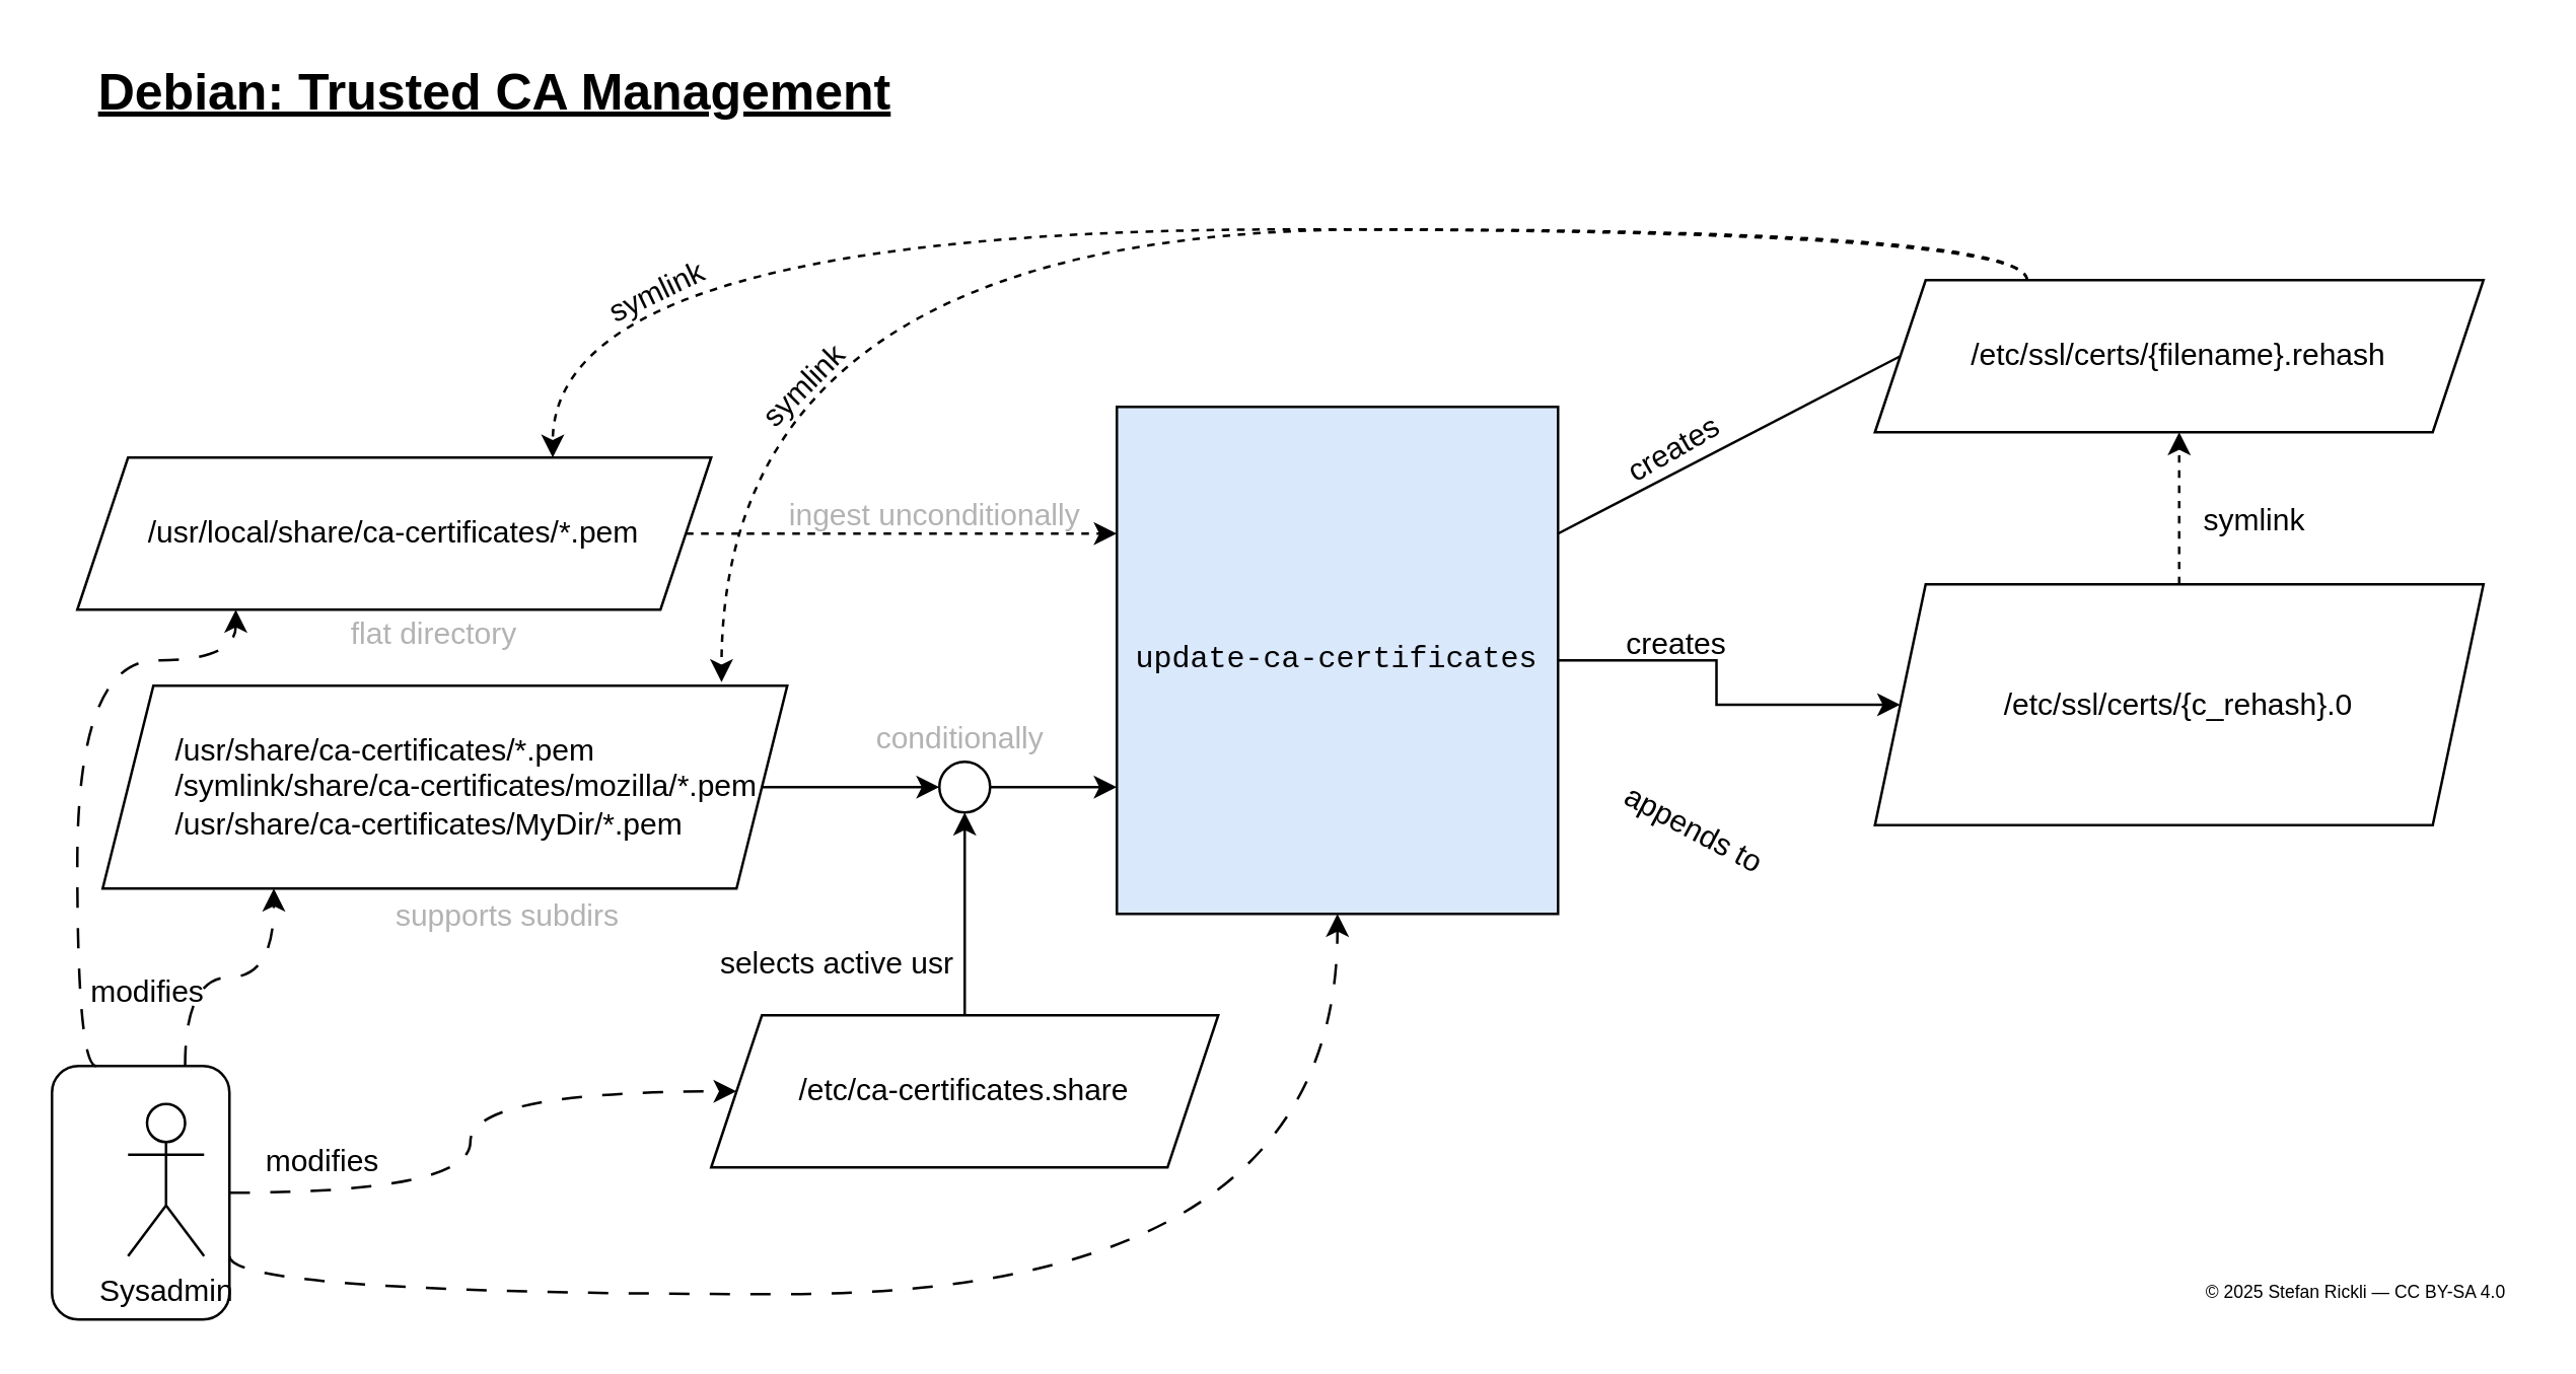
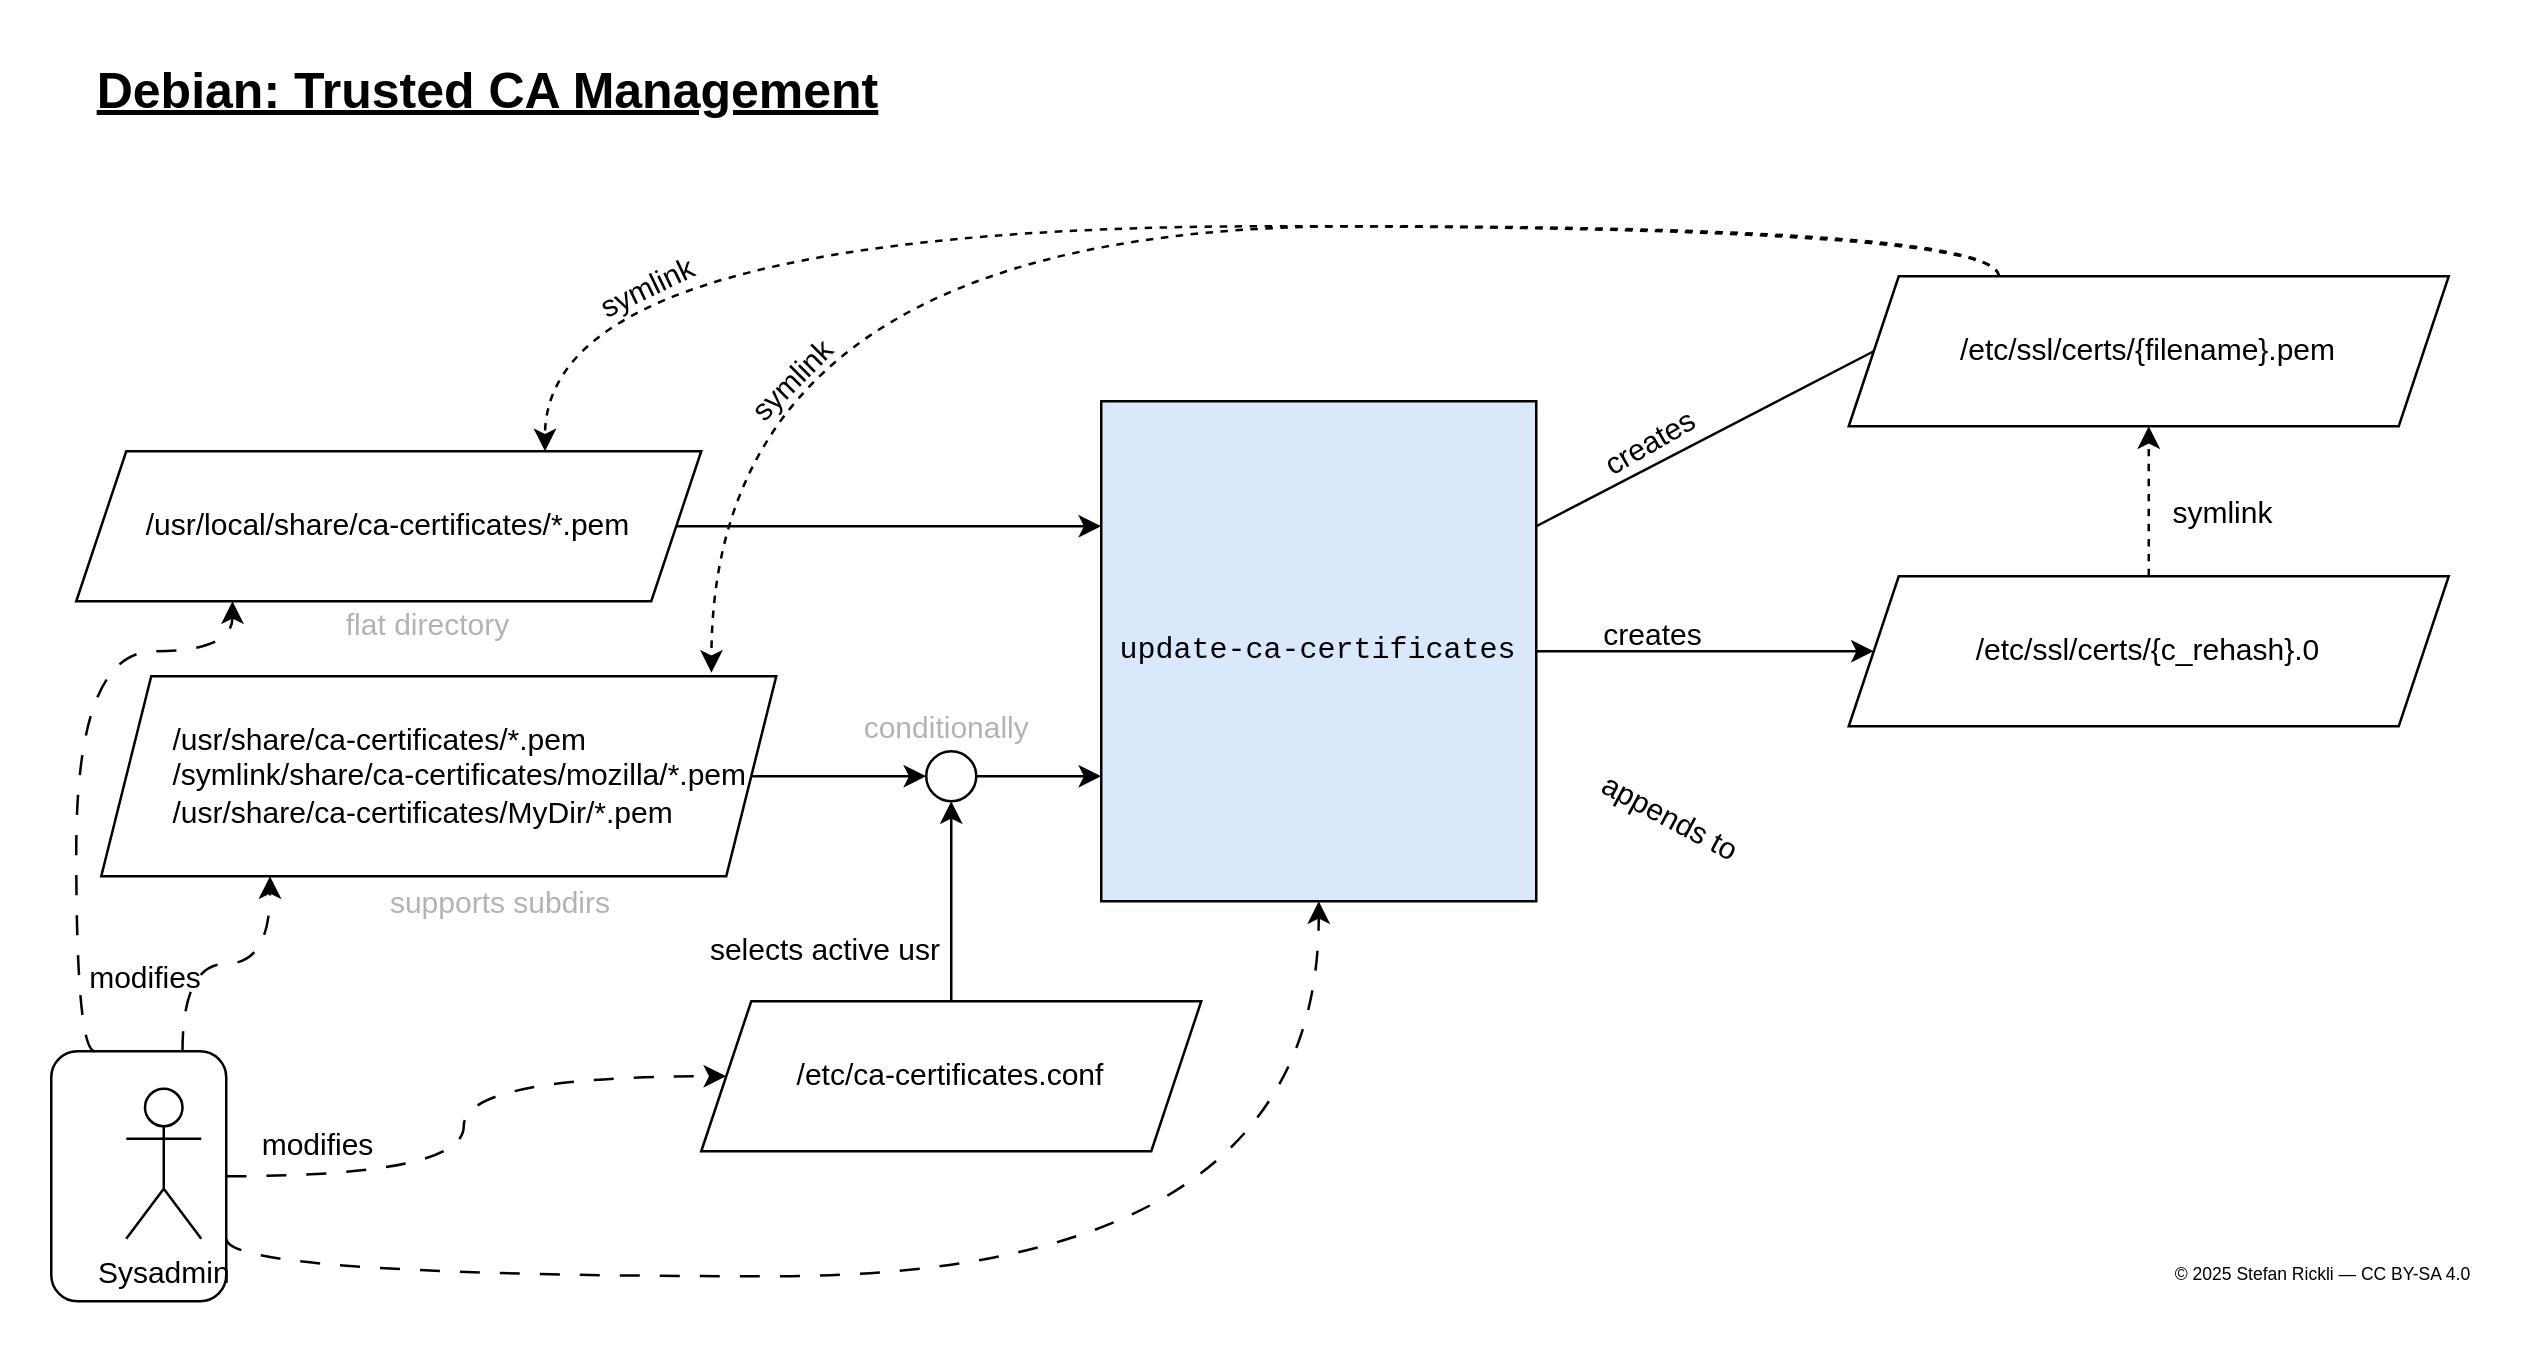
  <mxCell id="0" />
  <mxCell id="1" parent="0" />
  <mxCell id="2" style="edgeStyle=orthogonalEdgeStyle;rounded=0;orthogonalLoop=1;jettySize=auto;html=1;exitX=1;exitY=0.5;exitDx=0;exitDy=0;entryX=0;entryY=0.5;entryDx=0;entryDy=0;" parent="1" source="4" target="17" edge="1"><mxGeometry relative="1" as="geometry" /></mxCell>
  <mxCell id="3" style="rounded=0;orthogonalLoop=1;jettySize=auto;html=1;exitX=1;exitY=0.25;exitDx=0;exitDy=0;entryX=0;entryY=0.5;entryDx=0;entryDy=0;endArrow=none;" parent="1" source="4" target="15" edge="1"><mxGeometry relative="1" as="geometry"><mxPoint x="699" y="200" as="targetPoint" /></mxGeometry></mxCell>
  <mxCell id="4" value="update-ca-certificates" style="rounded=0;whiteSpace=wrap;html=1;fontFamily=Courier New;fillColor=#dae8fc;" parent="1" vertex="1"><mxGeometry x="440" y="160" width="174" height="200" as="geometry" /></mxCell>
- <mxCell id="5" style="edgeStyle=orthogonalEdgeStyle;rounded=0;orthogonalLoop=1;jettySize=auto;html=1;exitX=1;exitY=0.5;exitDx=0;exitDy=0;entryX=0;entryY=0.25;entryDx=0;entryDy=0;dashed=1;" parent="1" source="6" target="4" edge="1"><mxGeometry relative="1" as="geometry" /></mxCell>
+ <mxCell id="5" style="edgeStyle=orthogonalEdgeStyle;rounded=0;orthogonalLoop=1;jettySize=auto;html=1;exitX=1;exitY=0.5;exitDx=0;exitDy=0;entryX=0;entryY=0.25;entryDx=0;entryDy=0;" parent="1" source="6" target="4" edge="1"><mxGeometry relative="1" as="geometry" /></mxCell>
  <mxCell id="6" value="/usr/local/share/ca-certificates/*.pem" style="shape=parallelogram;perimeter=parallelogramPerimeter;whiteSpace=wrap;html=1;fixedSize=1;" parent="1" vertex="1"><mxGeometry x="30" y="180" width="250" height="60" as="geometry" /></mxCell>
  <mxCell id="7" style="edgeStyle=orthogonalEdgeStyle;rounded=0;orthogonalLoop=1;jettySize=auto;html=1;exitX=1;exitY=0.5;exitDx=0;exitDy=0;entryX=0;entryY=0.5;entryDx=0;entryDy=0;" parent="1" source="8" target="10" edge="1"><mxGeometry relative="1" as="geometry" /></mxCell>
  <mxCell id="8" value="/usr/share/ca-certificates/*.pem&lt;div&gt;/symlink/share/ca-certificates/mozilla/*.pem&lt;/div&gt;&lt;div&gt;/usr/share/ca-certificates/MyDir/*.pem&lt;/div&gt;" style="shape=parallelogram;perimeter=parallelogramPerimeter;whiteSpace=wrap;html=1;fixedSize=1;align=left;labelPosition=center;verticalLabelPosition=middle;verticalAlign=middle;spacingLeft=27;" parent="1" vertex="1"><mxGeometry x="40" y="270" width="270" height="80" as="geometry" /></mxCell>
  <mxCell id="9" value="" style="edgeStyle=orthogonalEdgeStyle;rounded=0;orthogonalLoop=1;jettySize=auto;html=1;entryX=0;entryY=0.75;entryDx=0;entryDy=0;" parent="1" source="10" target="4" edge="1"><mxGeometry relative="1" as="geometry"><mxPoint x="370" y="360" as="targetPoint" /><Array as="points" /></mxGeometry></mxCell>
  <mxCell id="10" value="" style="ellipse;whiteSpace=wrap;html=1;aspect=fixed;" parent="1" vertex="1"><mxGeometry x="370" y="300" width="20" height="20" as="geometry" /></mxCell>
  <mxCell id="11" value="" style="edgeStyle=orthogonalEdgeStyle;rounded=0;orthogonalLoop=1;jettySize=auto;html=1;entryX=0.5;entryY=1;entryDx=0;entryDy=0;" parent="1" source="12" target="10" edge="1"><mxGeometry relative="1" as="geometry"><mxPoint x="360" y="350" as="targetPoint" /></mxGeometry></mxCell>
- <mxCell id="12" value="/etc/ca-certificates.share" style="shape=parallelogram;perimeter=parallelogramPerimeter;whiteSpace=wrap;html=1;fixedSize=1;" parent="1" vertex="1"><mxGeometry x="280" y="400" width="200" height="60" as="geometry" /></mxCell>
+ <mxCell id="12" value="/etc/ca-certificates.conf" style="shape=parallelogram;perimeter=parallelogramPerimeter;whiteSpace=wrap;html=1;fixedSize=1;" parent="1" vertex="1"><mxGeometry x="280" y="400" width="200" height="60" as="geometry" /></mxCell>
  <mxCell id="13" value="selects active usr" style="text;html=1;whiteSpace=wrap;strokeColor=none;fillColor=none;align=right;verticalAlign=middle;rounded=0;" parent="1" vertex="1"><mxGeometry x="269" y="365" width="109" height="30" as="geometry" /></mxCell>
  <mxCell id="14" style="edgeStyle=orthogonalEdgeStyle;curved=1;rounded=0;orthogonalLoop=1;jettySize=auto;html=1;exitX=0.25;exitY=0;exitDx=0;exitDy=0;entryX=0.75;entryY=0;entryDx=0;entryDy=0;dashed=1;" parent="1" source="15" target="6" edge="1"><mxGeometry relative="1" as="geometry" /></mxCell>
- <mxCell id="15" value="/etc/ssl/certs/{filename}.rehash" style="shape=parallelogram;perimeter=parallelogramPerimeter;whiteSpace=wrap;html=1;fixedSize=1;" parent="1" vertex="1"><mxGeometry x="739" y="110" width="240" height="60" as="geometry" /></mxCell>
+ <mxCell id="15" value="/etc/ssl/certs/{filename}.pem" style="shape=parallelogram;perimeter=parallelogramPerimeter;whiteSpace=wrap;html=1;fixedSize=1;" parent="1" vertex="1"><mxGeometry x="739" y="110" width="240" height="60" as="geometry" /></mxCell>
  <mxCell id="16" style="edgeStyle=orthogonalEdgeStyle;curved=1;rounded=0;orthogonalLoop=1;jettySize=auto;html=1;exitX=0.5;exitY=0;exitDx=0;exitDy=0;entryX=0.5;entryY=1;entryDx=0;entryDy=0;dashed=1;" parent="1" source="17" target="15" edge="1"><mxGeometry relative="1" as="geometry" /></mxCell>
- <mxCell id="17" value="/etc/ssl/certs/{c_rehash}.0" style="shape=parallelogram;perimeter=parallelogramPerimeter;whiteSpace=wrap;html=1;fixedSize=1;" parent="1" vertex="1"><mxGeometry x="739" y="230" width="240" height="95" as="geometry" /></mxCell>
+ <mxCell id="17" value="/etc/ssl/certs/{c_rehash}.0" style="shape=parallelogram;perimeter=parallelogramPerimeter;whiteSpace=wrap;html=1;fixedSize=1;" parent="1" vertex="1"><mxGeometry x="739" y="230" width="240" height="60" as="geometry" /></mxCell>
  <mxCell id="18" style="edgeStyle=orthogonalEdgeStyle;curved=1;rounded=0;orthogonalLoop=1;jettySize=auto;html=1;exitX=0.25;exitY=0;exitDx=0;exitDy=0;entryX=0.904;entryY=-0.017;entryDx=0;entryDy=0;entryPerimeter=0;dashed=1;" parent="1" source="15" target="8" edge="1"><mxGeometry relative="1" as="geometry" /></mxCell>
  <mxCell id="19" value="appends to" style="text;html=1;whiteSpace=wrap;strokeColor=none;fillColor=none;align=center;verticalAlign=middle;rounded=0;rotation=28.1;" parent="1" vertex="1"><mxGeometry x="627.82" y="311.71" width="80" height="30" as="geometry" /></mxCell>
  <mxCell id="20" value="creates" style="text;html=1;whiteSpace=wrap;strokeColor=none;fillColor=none;align=center;verticalAlign=middle;rounded=0;" parent="1" vertex="1"><mxGeometry x="631" y="239" width="60" height="30" as="geometry" /></mxCell>
  <mxCell id="21" value="creates" style="text;html=1;whiteSpace=wrap;strokeColor=none;fillColor=none;align=center;verticalAlign=middle;rounded=0;rotation=-30;" parent="1" vertex="1"><mxGeometry x="630" y="162" width="60" height="30" as="geometry" /></mxCell>
  <mxCell id="22" value="symlink" style="text;html=1;whiteSpace=wrap;strokeColor=none;fillColor=none;align=center;verticalAlign=middle;rounded=0;rotation=-25.6;" parent="1" vertex="1"><mxGeometry x="229" y="100" width="60" height="30" as="geometry" /></mxCell>
  <mxCell id="23" value="symlink" style="text;html=1;whiteSpace=wrap;strokeColor=none;fillColor=none;align=center;verticalAlign=middle;rounded=0;rotation=-45;" parent="1" vertex="1"><mxGeometry x="286.996" y="137" width="60" height="30" as="geometry" /></mxCell>
  <mxCell id="24" value="symlink" style="text;html=1;whiteSpace=wrap;strokeColor=none;fillColor=none;align=center;verticalAlign=middle;rounded=0;" parent="1" vertex="1"><mxGeometry x="859" y="190" width="60" height="30" as="geometry" /></mxCell>
  <mxCell id="25" value="Debian: Trusted CA Management" style="text;html=1;whiteSpace=wrap;strokeColor=none;fillColor=none;align=center;verticalAlign=middle;rounded=0;fontSize=20;fontStyle=5;labelBorderColor=none;spacingLeft=0;" parent="1" vertex="1"><mxGeometry x="30" y="20" width="330" height="30" as="geometry" /></mxCell>
  <mxCell id="26" value="Sysadmin" style="shape=umlActor;verticalLabelPosition=bottom;verticalAlign=top;html=1;outlineConnect=0;" parent="1" vertex="1"><mxGeometry x="50" y="435" width="30" height="60" as="geometry" /></mxCell>
  <mxCell id="27" style="edgeStyle=orthogonalEdgeStyle;curved=1;rounded=0;orthogonalLoop=1;jettySize=auto;html=1;exitX=0.25;exitY=0;exitDx=0;exitDy=0;entryX=0.25;entryY=1;entryDx=0;entryDy=0;dashed=1;dashPattern=8 8;" parent="1" source="31" target="6" edge="1"><mxGeometry relative="1" as="geometry"><Array as="points"><mxPoint x="30" y="420" /><mxPoint x="30" y="260" /><mxPoint x="93" y="260" /></Array></mxGeometry></mxCell>
  <mxCell id="28" style="edgeStyle=orthogonalEdgeStyle;curved=1;rounded=0;orthogonalLoop=1;jettySize=auto;html=1;exitX=0.75;exitY=0;exitDx=0;exitDy=0;entryX=0.25;entryY=1;entryDx=0;entryDy=0;dashed=1;dashPattern=8 8;" parent="1" source="31" target="8" edge="1"><mxGeometry relative="1" as="geometry" /></mxCell>
  <mxCell id="29" style="edgeStyle=orthogonalEdgeStyle;curved=1;rounded=0;orthogonalLoop=1;jettySize=auto;html=1;exitX=1;exitY=0.5;exitDx=0;exitDy=0;entryX=0;entryY=0.5;entryDx=0;entryDy=0;dashed=1;dashPattern=8 8;" parent="1" source="31" target="12" edge="1"><mxGeometry relative="1" as="geometry" /></mxCell>
  <mxCell id="30" style="edgeStyle=orthogonalEdgeStyle;curved=1;rounded=0;orthogonalLoop=1;jettySize=auto;html=1;exitX=1;exitY=0.75;exitDx=0;exitDy=0;entryX=0.5;entryY=1;entryDx=0;entryDy=0;dashed=1;dashPattern=8 8;" parent="1" source="31" target="4" edge="1"><mxGeometry relative="1" as="geometry"><Array as="points"><mxPoint x="90" y="510" /><mxPoint x="527" y="510" /></Array></mxGeometry></mxCell>
  <mxCell id="31" value="" style="rounded=1;whiteSpace=wrap;html=1;fillColor=none;" parent="1" vertex="1"><mxGeometry x="20" y="420" width="70" height="100" as="geometry" /></mxCell>
  <mxCell id="32" value="modifies" style="text;html=1;whiteSpace=wrap;strokeColor=none;fillColor=none;align=center;verticalAlign=middle;rounded=0;" parent="1" vertex="1"><mxGeometry x="28" y="376" width="60" height="30" as="geometry" /></mxCell>
  <mxCell id="33" value="modifies" style="text;html=1;whiteSpace=wrap;strokeColor=none;fillColor=none;align=center;verticalAlign=middle;rounded=0;" parent="1" vertex="1"><mxGeometry x="97" y="443" width="60" height="30" as="geometry" /></mxCell>
- <mxCell id="34" value="ingest unconditionally" style="text;html=1;whiteSpace=wrap;strokeColor=none;fillColor=none;align=center;verticalAlign=middle;rounded=0;fontColor=#B3B3B3;" parent="1" vertex="1"><mxGeometry x="310" y="188" width="117" height="30" as="geometry" /></mxCell>
  <mxCell id="35" value="conditionally" style="text;html=1;whiteSpace=wrap;strokeColor=none;fillColor=none;align=center;verticalAlign=middle;rounded=0;rotation=0;fontColor=#B3B3B3;" parent="1" vertex="1"><mxGeometry x="342" y="276" width="73" height="30" as="geometry" /></mxCell>
  <mxCell id="36" value="supports subdirs" style="text;html=1;whiteSpace=wrap;strokeColor=none;fillColor=none;align=center;verticalAlign=middle;rounded=0;rotation=0;fontColor=#B3B3B3;" parent="1" vertex="1"><mxGeometry x="148.5" y="346" width="101.5" height="30" as="geometry" /></mxCell>
  <mxCell id="37" value="flat directory" style="text;html=1;whiteSpace=wrap;strokeColor=none;fillColor=none;align=center;verticalAlign=middle;rounded=0;rotation=0;fontColor=#B3B3B3;" parent="1" vertex="1"><mxGeometry x="120" y="239" width="101.5" height="21" as="geometry" /></mxCell>
  <mxCell id="38" value="© 2025 Stefan Rickli — CC BY-SA 4.0" style="text;html=1;whiteSpace=wrap;strokeColor=none;fillColor=none;align=center;verticalAlign=middle;rounded=0;fontSize=7;" vertex="1" parent="1"><mxGeometry x="864" y="500" width="130" height="20" as="geometry" /></mxCell>
